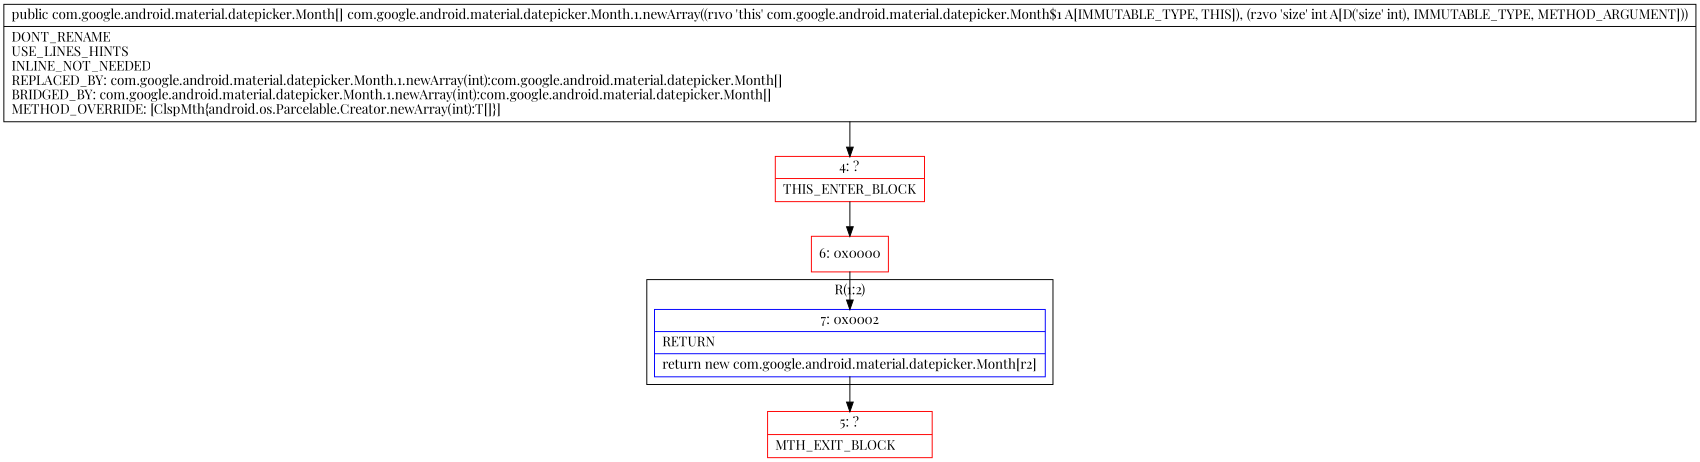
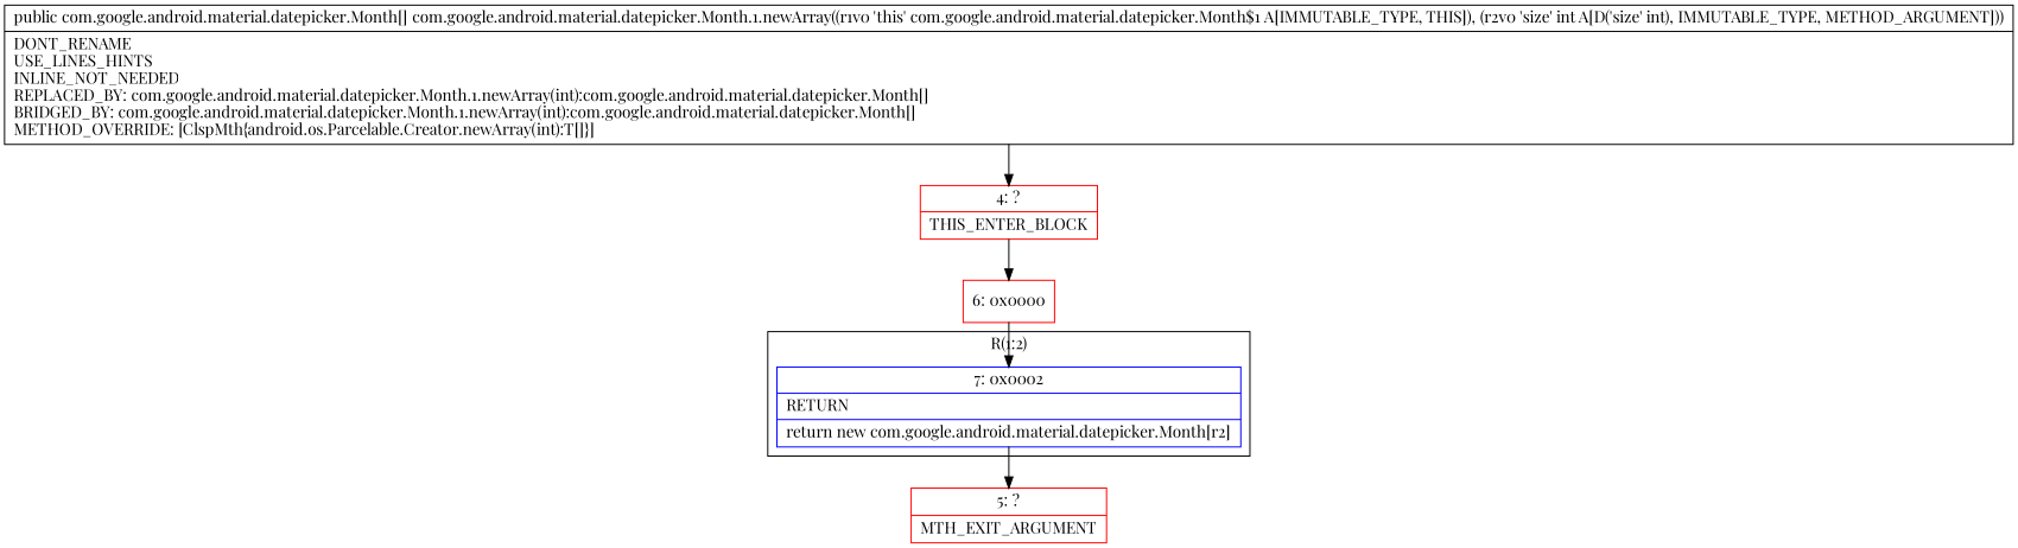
  digraph {
    fontname="Playfair Display"
    node [color=red fontname="Playfair Display" shape=record]
    edge [fontname="Playfair Display"]
    n1 [color=blue label="{7\:\ 0x0002|RETURN\l|return new com.google.android.material.datepicker.Month[r2]\l}"]
-   n2 [label="{5\:\ ?|MTH_EXIT_BLOCK\l}"]
+   n2 [label="{5\:\ ?|MTH_EXIT_ARGUMENT\l}"]
    n3 [label="{4\:\ ?|THIS_ENTER_BLOCK\l}"]
    n4 [label="{6\:\ 0x0000}"]
    n5 [label="{public com.google.android.material.datepicker.Month[] com.google.android.material.datepicker.Month.1.newArray((r1v0 'this' com.google.android.material.datepicker.Month$1 A[IMMUTABLE_TYPE, THIS]), (r2v0 'size' int A[D('size' int), IMMUTABLE_TYPE, METHOD_ARGUMENT]))  | DONT_RENAME\lUSE_LINES_HINTS\lINLINE_NOT_NEEDED\lREPLACED_BY: com.google.android.material.datepicker.Month.1.newArray(int):com.google.android.material.datepicker.Month[]\lBRIDGED_BY: com.google.android.material.datepicker.Month.1.newArray(int):com.google.android.material.datepicker.Month[]\lMETHOD_OVERRIDE: [ClspMth\{android.os.Parcelable.Creator.newArray(int):T[]\}]\l}" color=""]
    subgraph cluster_1 {
      label="R(1:2)"
      n1
    }
    n1 -> n2
    n3 -> n4
    n4 -> n1
    n5 -> n3
  }
